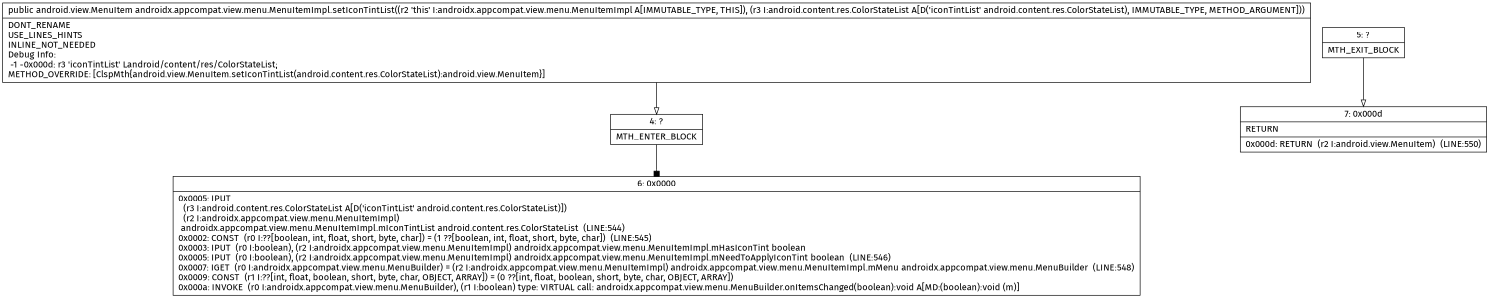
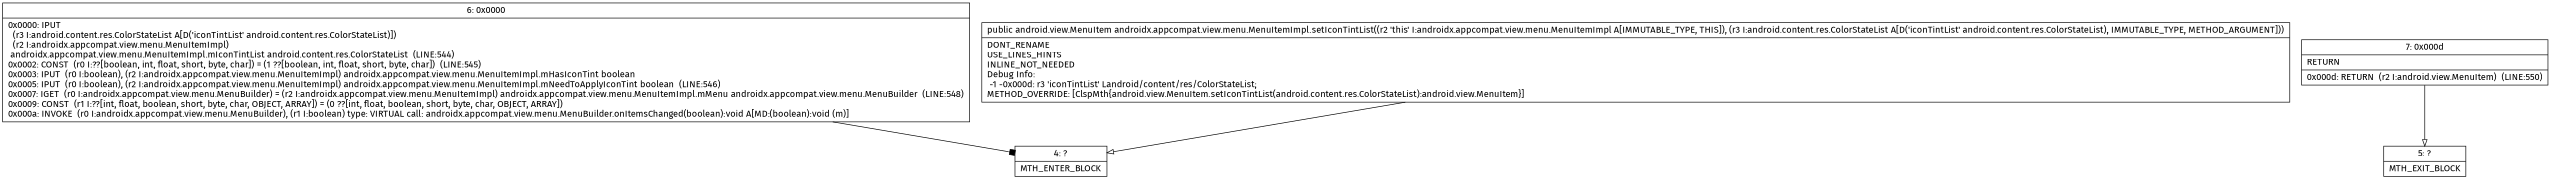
  digraph {
    fontname="Fira Sans"
    node [fontname="Fira Sans" shape=record]
    edge [arrowhead=onormal fontname="Fira Sans"]
    n1 [label="{4\:\ ?|MTH_ENTER_BLOCK\l}"]
-   n2 [label="{6\:\ 0x0000|0x0005: IPUT  \l  (r3 I:android.content.res.ColorStateList A[D('iconTintList' android.content.res.ColorStateList)])\l  (r2 I:androidx.appcompat.view.menu.MenuItemImpl)\l androidx.appcompat.view.menu.MenuItemImpl.mIconTintList android.content.res.ColorStateList  (LINE:544)\l0x0002: CONST  (r0 I:??[boolean, int, float, short, byte, char]) = (1 ??[boolean, int, float, short, byte, char])  (LINE:545)\l0x0003: IPUT  (r0 I:boolean), (r2 I:androidx.appcompat.view.menu.MenuItemImpl) androidx.appcompat.view.menu.MenuItemImpl.mHasIconTint boolean \l0x0005: IPUT  (r0 I:boolean), (r2 I:androidx.appcompat.view.menu.MenuItemImpl) androidx.appcompat.view.menu.MenuItemImpl.mNeedToApplyIconTint boolean  (LINE:546)\l0x0007: IGET  (r0 I:androidx.appcompat.view.menu.MenuBuilder) = (r2 I:androidx.appcompat.view.menu.MenuItemImpl) androidx.appcompat.view.menu.MenuItemImpl.mMenu androidx.appcompat.view.menu.MenuBuilder  (LINE:548)\l0x0009: CONST  (r1 I:??[int, float, boolean, short, byte, char, OBJECT, ARRAY]) = (0 ??[int, float, boolean, short, byte, char, OBJECT, ARRAY]) \l0x000a: INVOKE  (r0 I:androidx.appcompat.view.menu.MenuBuilder), (r1 I:boolean) type: VIRTUAL call: androidx.appcompat.view.menu.MenuBuilder.onItemsChanged(boolean):void A[MD:(boolean):void (m)]\l}"]
+   n2 [label="{6\:\ 0x0000|0x0000: IPUT  \l  (r3 I:android.content.res.ColorStateList A[D('iconTintList' android.content.res.ColorStateList)])\l  (r2 I:androidx.appcompat.view.menu.MenuItemImpl)\l androidx.appcompat.view.menu.MenuItemImpl.mIconTintList android.content.res.ColorStateList  (LINE:544)\l0x0002: CONST  (r0 I:??[boolean, int, float, short, byte, char]) = (1 ??[boolean, int, float, short, byte, char])  (LINE:545)\l0x0003: IPUT  (r0 I:boolean), (r2 I:androidx.appcompat.view.menu.MenuItemImpl) androidx.appcompat.view.menu.MenuItemImpl.mHasIconTint boolean \l0x0005: IPUT  (r0 I:boolean), (r2 I:androidx.appcompat.view.menu.MenuItemImpl) androidx.appcompat.view.menu.MenuItemImpl.mNeedToApplyIconTint boolean  (LINE:546)\l0x0007: IGET  (r0 I:androidx.appcompat.view.menu.MenuBuilder) = (r2 I:androidx.appcompat.view.menu.MenuItemImpl) androidx.appcompat.view.menu.MenuItemImpl.mMenu androidx.appcompat.view.menu.MenuBuilder  (LINE:548)\l0x0009: CONST  (r1 I:??[int, float, boolean, short, byte, char, OBJECT, ARRAY]) = (0 ??[int, float, boolean, short, byte, char, OBJECT, ARRAY]) \l0x000a: INVOKE  (r0 I:androidx.appcompat.view.menu.MenuBuilder), (r1 I:boolean) type: VIRTUAL call: androidx.appcompat.view.menu.MenuBuilder.onItemsChanged(boolean):void A[MD:(boolean):void (m)]\l}"]
    n3 [label="{7\:\ 0x000d|RETURN\l|0x000d: RETURN  (r2 I:android.view.MenuItem)  (LINE:550)\l}"]
    n4 [label="{5\:\ ?|MTH_EXIT_BLOCK\l}"]
    n5 [label="{public android.view.MenuItem androidx.appcompat.view.menu.MenuItemImpl.setIconTintList((r2 'this' I:androidx.appcompat.view.menu.MenuItemImpl A[IMMUTABLE_TYPE, THIS]), (r3 I:android.content.res.ColorStateList A[D('iconTintList' android.content.res.ColorStateList), IMMUTABLE_TYPE, METHOD_ARGUMENT]))  | DONT_RENAME\lUSE_LINES_HINTS\lINLINE_NOT_NEEDED\lDebug Info:\l  \-1 \-0x000d: r3 'iconTintList' Landroid\/content\/res\/ColorStateList;\lMETHOD_OVERRIDE: [ClspMth\{android.view.MenuItem.setIconTintList(android.content.res.ColorStateList):android.view.MenuItem\}]\l}"]
-   n1 -> n2 [arrowhead=box]
-   n4 -> n3
+   n2 -> n1 [arrowhead=box]
+   n3 -> n4
    n5 -> n1
  }
